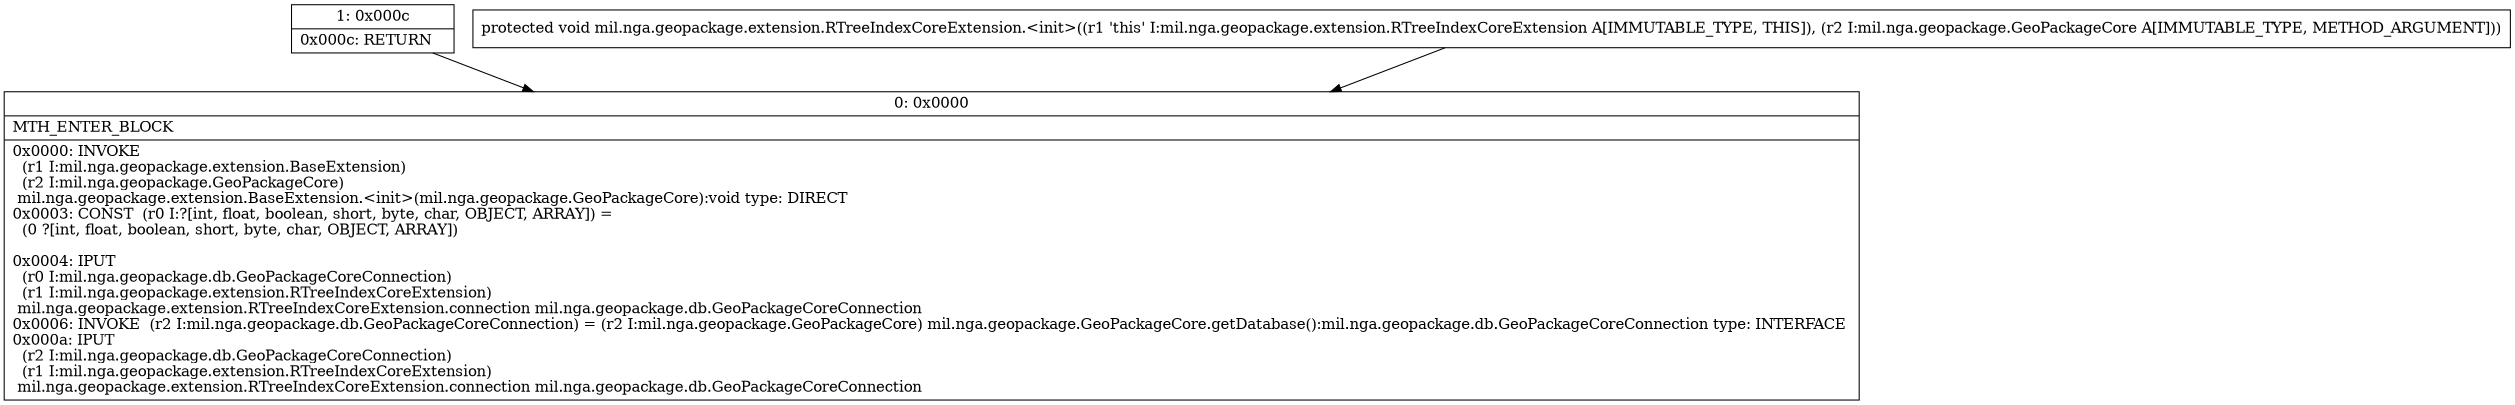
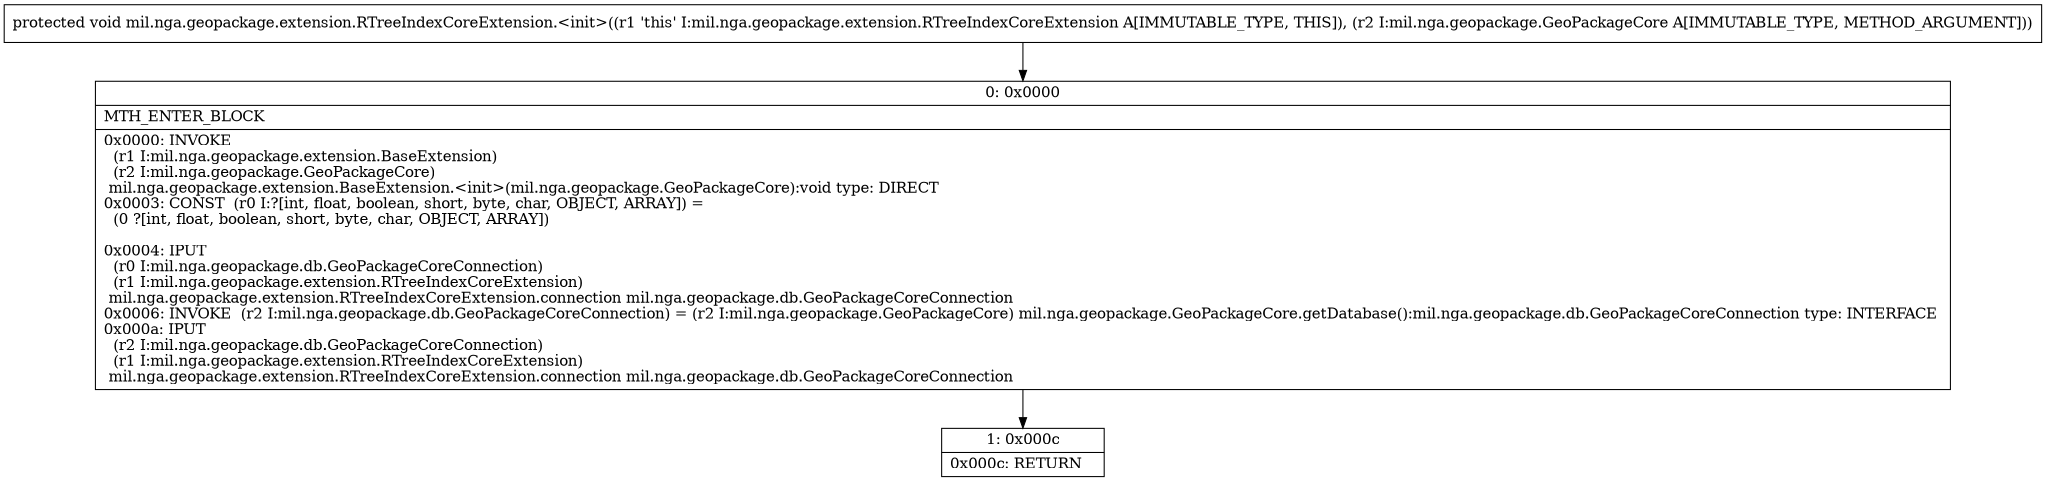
  digraph {
    node [shape=record]
    n1 [label="{0\:\ 0x0000|MTH_ENTER_BLOCK\l|0x0000: INVOKE  \l  (r1 I:mil.nga.geopackage.extension.BaseExtension)\l  (r2 I:mil.nga.geopackage.GeoPackageCore)\l mil.nga.geopackage.extension.BaseExtension.\<init\>(mil.nga.geopackage.GeoPackageCore):void type: DIRECT \l0x0003: CONST  (r0 I:?[int, float, boolean, short, byte, char, OBJECT, ARRAY]) = \l  (0 ?[int, float, boolean, short, byte, char, OBJECT, ARRAY])\l \l0x0004: IPUT  \l  (r0 I:mil.nga.geopackage.db.GeoPackageCoreConnection)\l  (r1 I:mil.nga.geopackage.extension.RTreeIndexCoreExtension)\l mil.nga.geopackage.extension.RTreeIndexCoreExtension.connection mil.nga.geopackage.db.GeoPackageCoreConnection \l0x0006: INVOKE  (r2 I:mil.nga.geopackage.db.GeoPackageCoreConnection) = (r2 I:mil.nga.geopackage.GeoPackageCore) mil.nga.geopackage.GeoPackageCore.getDatabase():mil.nga.geopackage.db.GeoPackageCoreConnection type: INTERFACE \l0x000a: IPUT  \l  (r2 I:mil.nga.geopackage.db.GeoPackageCoreConnection)\l  (r1 I:mil.nga.geopackage.extension.RTreeIndexCoreExtension)\l mil.nga.geopackage.extension.RTreeIndexCoreExtension.connection mil.nga.geopackage.db.GeoPackageCoreConnection \l}"]
    n2 [label="{1\:\ 0x000c|0x000c: RETURN   \l}"]
    n3 [label="{protected void mil.nga.geopackage.extension.RTreeIndexCoreExtension.\<init\>((r1 'this' I:mil.nga.geopackage.extension.RTreeIndexCoreExtension A[IMMUTABLE_TYPE, THIS]), (r2 I:mil.nga.geopackage.GeoPackageCore A[IMMUTABLE_TYPE, METHOD_ARGUMENT])) }"]
-   n2 -> n1
+   n1 -> n2
    n3 -> n1
  }
